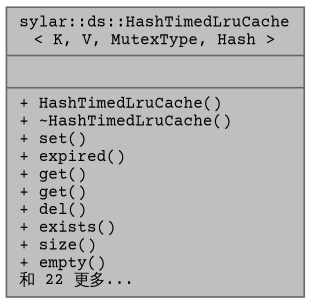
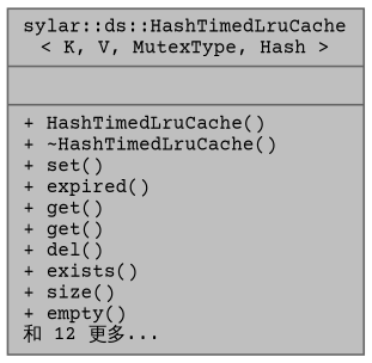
  digraph {
    fontname="Courier Prime"
-   n1 [color=gray40 fillcolor=grey75 fontcolor=black fontname="Courier Prime" fontsize=10 height=0.2 label="{sylar::ds::HashTimedLruCache\l\< K, V, MutexType, Hash \>\n||+ HashTimedLruCache()\l+ ~HashTimedLruCache()\l+ set()\l+ expired()\l+ get()\l+ get()\l+ del()\l+ exists()\l+ size()\l+ empty()\l和 22 更多...\l}" shape=record style=filled width=0.4]
+   n1 [color=gray40 fillcolor=grey75 fontcolor=black fontname="Courier Prime" fontsize=10 height=0.2 label="{sylar::ds::HashTimedLruCache\l\< K, V, MutexType, Hash \>\n||+ HashTimedLruCache()\l+ ~HashTimedLruCache()\l+ set()\l+ expired()\l+ get()\l+ get()\l+ del()\l+ exists()\l+ size()\l+ empty()\l和 12 更多...\l}" shape=record style=filled width=0.4]
  }
